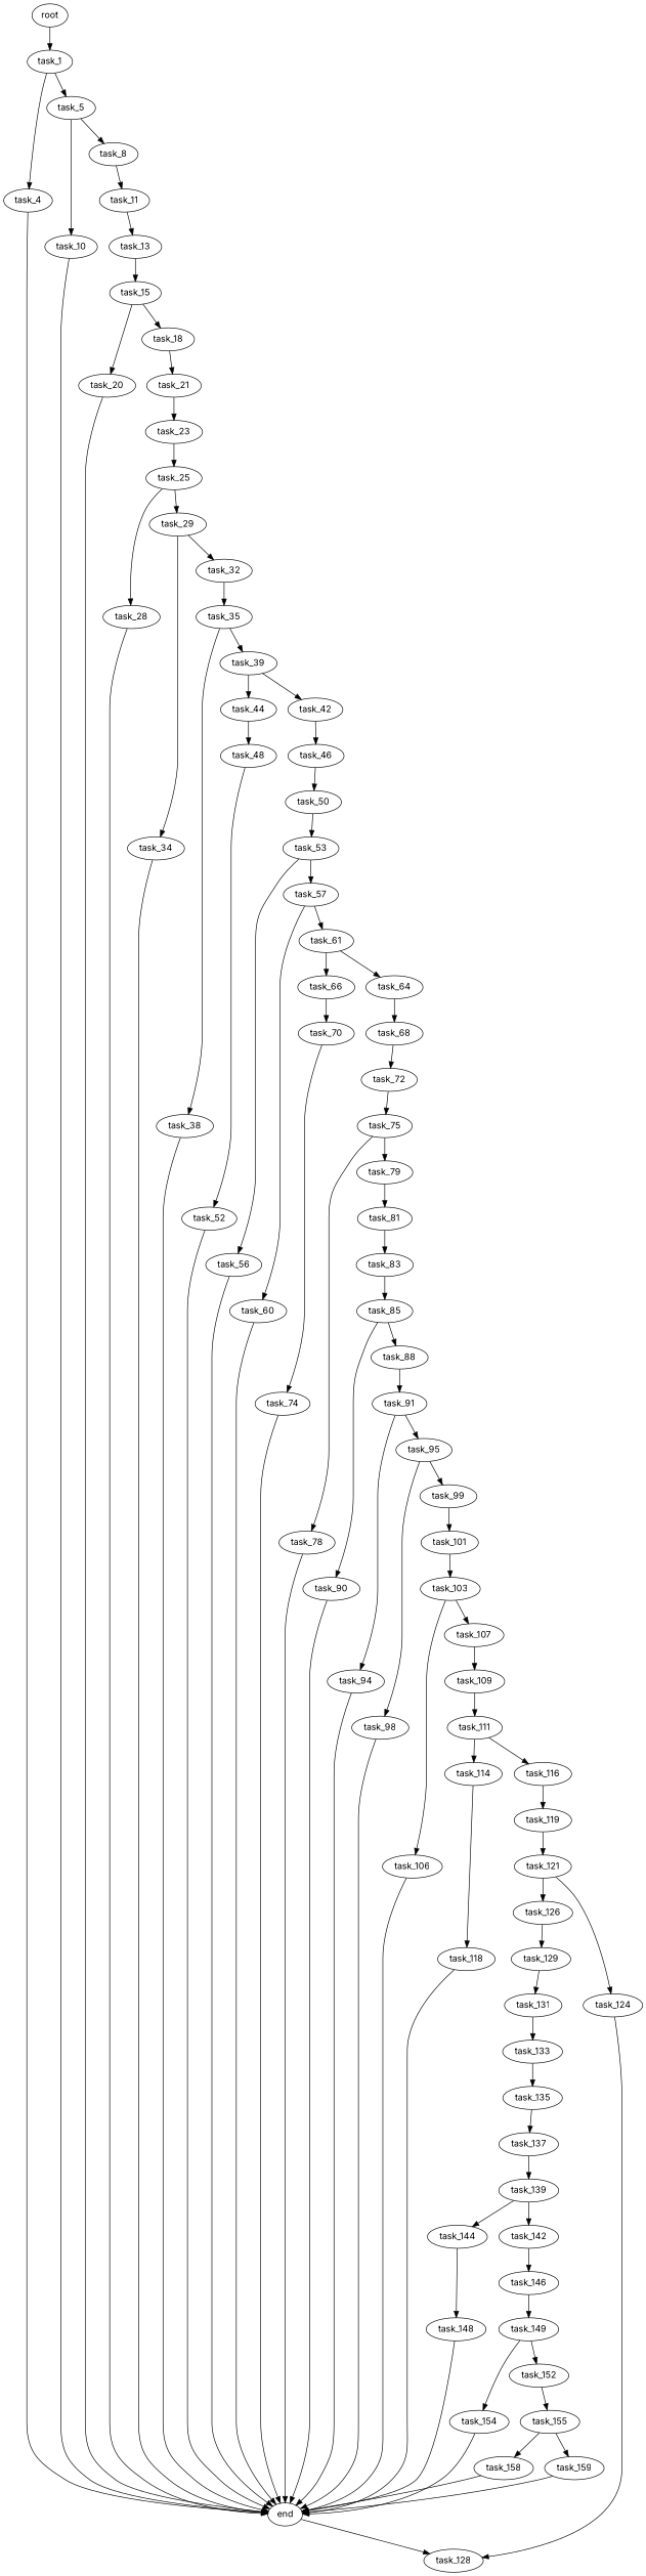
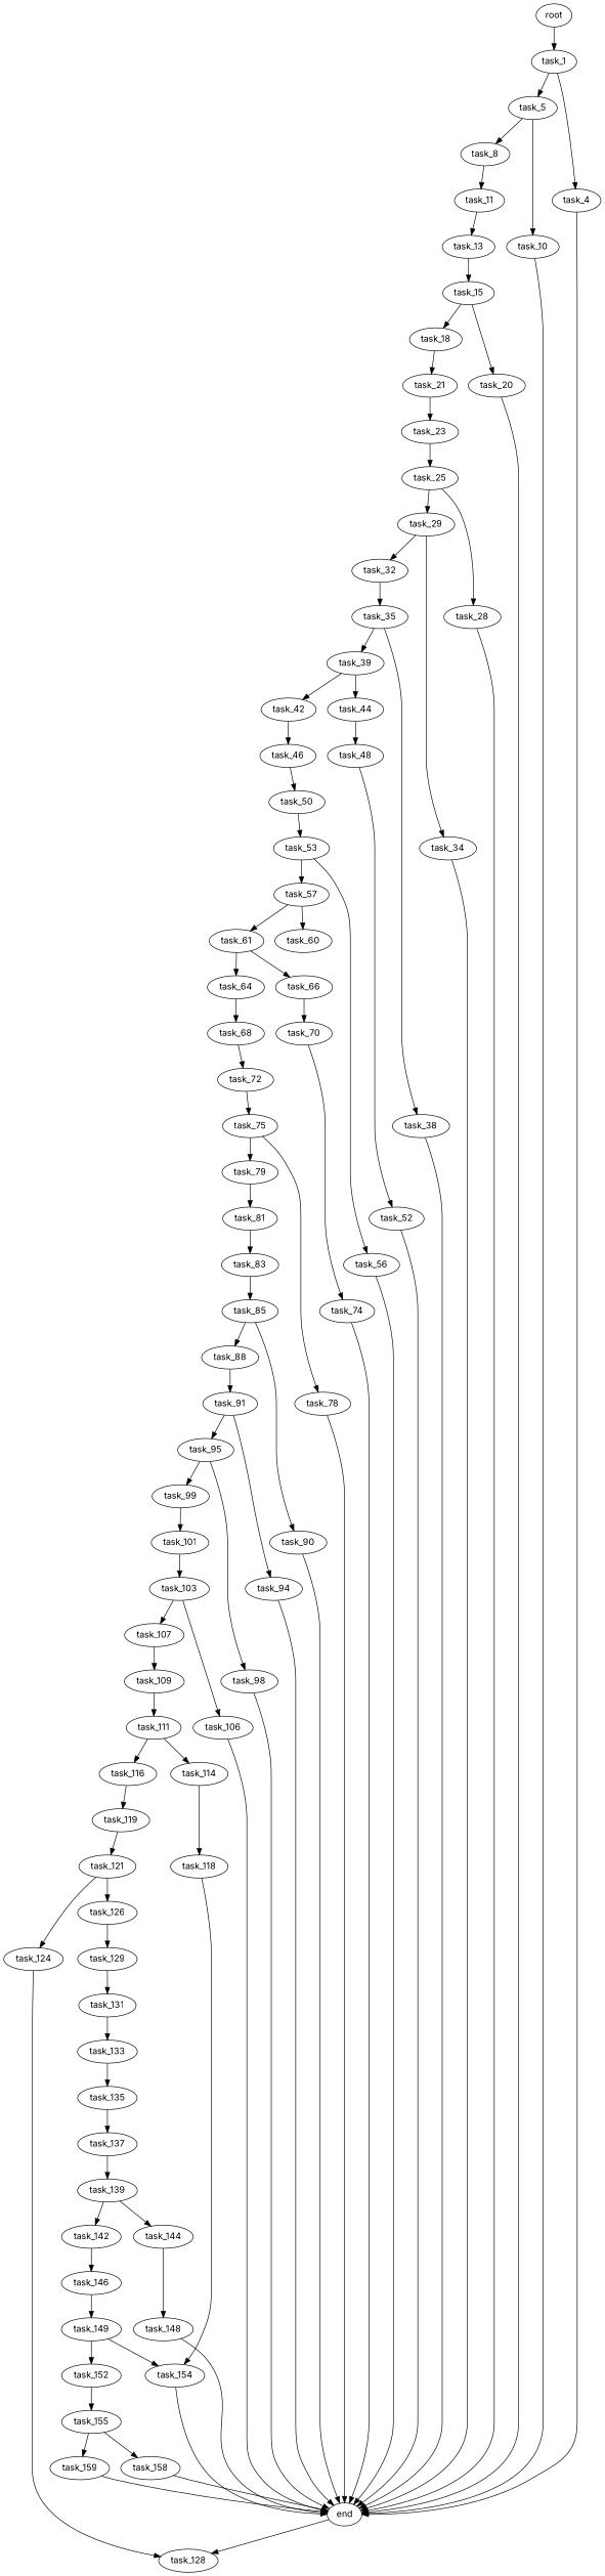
  digraph {
    fontname=Inter
    node [fontname=Inter]
    edge [fontname=Inter]
    root
    task_1
    task_4
    task_5
    end
    task_8
    task_10
    task_128
    task_11
    task_13
    task_15
    task_18
    task_20
    task_21
    task_23
    task_25
    task_28
    task_29
    task_32
    task_34
    task_35
    task_38
    task_39
    task_42
    task_44
    task_46
    task_48
    task_50
    task_52
    task_53
    task_56
    task_57
    task_60
    task_61
    task_64
    task_66
    task_68
    task_70
    task_72
    task_74
    task_75
    task_78
    task_79
    task_81
    task_83
    task_85
    task_88
    task_90
    task_91
    task_94
    task_95
    task_98
    task_99
    task_101
    task_103
    task_106
    task_107
    task_109
    task_111
    task_114
    task_116
    task_118
    task_119
    task_121
    task_124
    task_126
    task_129
    task_131
    task_133
    task_135
    task_137
    task_139
    task_142
    task_144
    task_146
    task_148
    task_149
    task_152
    task_154
    task_155
    task_158
    task_159
    root -> task_1
    task_1 -> task_4
    task_1 -> task_5
    task_4 -> end
    task_5 -> task_8
    task_5 -> task_10
    end -> task_128
    task_8 -> task_11
    task_10 -> end
    task_11 -> task_13
    task_13 -> task_15
    task_15 -> task_18
    task_15 -> task_20
    task_18 -> task_21
    task_20 -> end
    task_21 -> task_23
    task_23 -> task_25
    task_25 -> task_28
    task_25 -> task_29
    task_28 -> end
    task_29 -> task_32
    task_29 -> task_34
    task_32 -> task_35
    task_34 -> end
    task_35 -> task_38
    task_35 -> task_39
    task_38 -> end
    task_39 -> task_42
    task_39 -> task_44
    task_42 -> task_46
    task_44 -> task_48
    task_46 -> task_50
    task_48 -> task_52
    task_50 -> task_53
    task_52 -> end
    task_53 -> task_56
    task_53 -> task_57
    task_56 -> end
    task_57 -> task_60
    task_57 -> task_61
-   task_60 -> end
    task_61 -> task_64
    task_61 -> task_66
    task_64 -> task_68
    task_66 -> task_70
    task_68 -> task_72
    task_70 -> task_74
    task_72 -> task_75
    task_74 -> end
    task_75 -> task_78
    task_75 -> task_79
    task_78 -> end
    task_79 -> task_81
    task_81 -> task_83
    task_83 -> task_85
    task_85 -> task_88
    task_85 -> task_90
    task_88 -> task_91
    task_90 -> end
    task_91 -> task_94
    task_91 -> task_95
    task_94 -> end
    task_95 -> task_98
    task_95 -> task_99
    task_98 -> end
    task_99 -> task_101
    task_101 -> task_103
    task_103 -> task_106
    task_103 -> task_107
    task_106 -> end
    task_107 -> task_109
    task_109 -> task_111
    task_111 -> task_114
    task_111 -> task_116
    task_114 -> task_118
    task_116 -> task_119
-   task_118 -> end
+   task_118 -> task_154
    task_119 -> task_121
    task_121 -> task_124
    task_121 -> task_126
    task_124 -> task_128
    task_126 -> task_129
    task_129 -> task_131
    task_131 -> task_133
    task_133 -> task_135
    task_135 -> task_137
    task_137 -> task_139
    task_139 -> task_142
    task_139 -> task_144
    task_142 -> task_146
    task_144 -> task_148
    task_146 -> task_149
    task_148 -> end
    task_149 -> task_152
    task_149 -> task_154
    task_152 -> task_155
    task_154 -> end
    task_155 -> task_158
    task_155 -> task_159
    task_158 -> end
    task_159 -> end
  }
